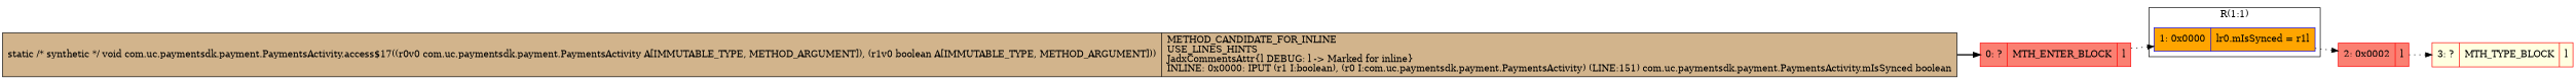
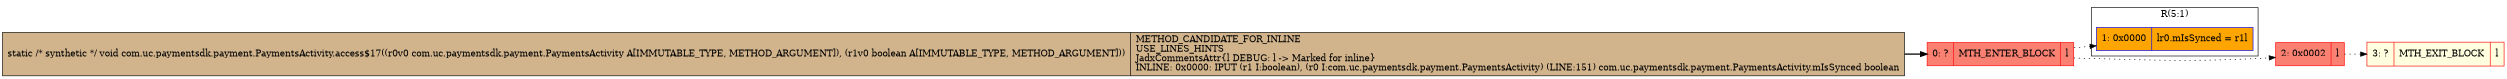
  digraph {
    rankdir=LR
    node [color=red fillcolor=salmon shape=record style=filled]
    edge [style=dotted]
    n1 [color=blue fillcolor=orange label="{1\:\ 0x0000|lr0.mIsSynced = r1l}"]
    n2 [label="{2\:\ 0x0002|l}"]
-   n3 [fillcolor=lightyellow label="{3\:\ ?|MTH_TYPE_BLOCK\l|l}"]
+   n3 [fillcolor=lightyellow label="{3\:\ ?|MTH_EXIT_BLOCK\l|l}"]
    n4 [label="{0\:\ ?|MTH_ENTER_BLOCK\l|l}"]
    n5 [fillcolor=tan label="{static \/* synthetic *\/ void com.uc.paymentsdk.payment.PaymentsActivity.access$17((r0v0 com.uc.paymentsdk.payment.PaymentsActivity A[IMMUTABLE_TYPE, METHOD_ARGUMENT]), (r1v0 boolean A[IMMUTABLE_TYPE, METHOD_ARGUMENT]))  | METHOD_CANDIDATE_FOR_INLINE\lUSE_LINES_HINTS\lJadxCommentsAttr\{l DEBUG: l \-\> Marked for inline\}\lINLINE: 0x0000: IPUT (r1 I:boolean), (r0 I:com.uc.paymentsdk.payment.PaymentsActivity) (LINE:151) com.uc.paymentsdk.payment.PaymentsActivity.mIsSynced boolean\l}" color=""]
    subgraph cluster_1 {
-     label="R(1:1)"
+     label="R(5:1)"
      n1
    }
-   n1 -> n2
+   n4 -> n2
    n2 -> n3
    n4 -> n1
    n5 -> n4 [style=bold]
  }
